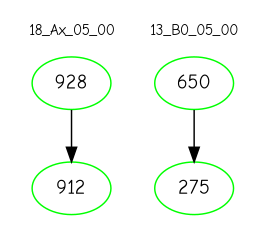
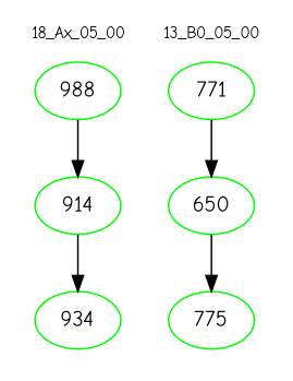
  digraph {
    fontname="Comic Neue"
    node [color=green fontname="Comic Neue"]
    edge [color=black fontname="Comic Neue"]
-   n1 [label=928]
-   n2 [label=912]
+   n1 [label=988]
+   n2 [label=914]
+   n3 [label=934]
+   n4 [label=771]
    n5 [label=650]
-   n6 [label=275]
+   n6 [label=775]
    subgraph cluster_1 {
      color=white
      fontsize=10
      label="18_Ax_05_00"
      n1
      n2
+     n3
    }
    subgraph cluster_2 {
      color=white
      fontsize=10
      label="13_B0_05_00"
+     n4
      n5
      n6
    }
    n1 -> n2
+   n2 -> n3
+   n4 -> n5
    n5 -> n6
  }
